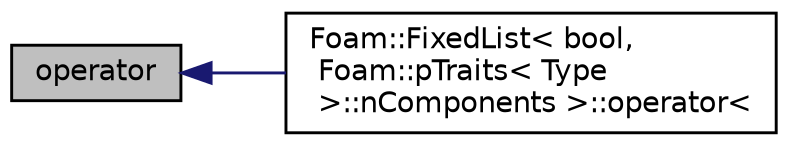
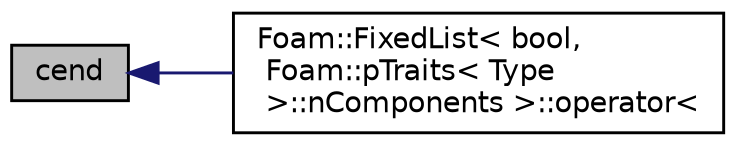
  digraph {
    rankdir=LR
    node [color=black fontname=Helvetica fontsize=10 shape=record]
-   n1 [fillcolor=grey75 fontcolor=black height=0.2 label=operator style=filled width=0.4]
+   n1 [fillcolor=grey75 fontcolor=black height=0.2 label=cend style=filled width=0.4]
    n2 [height=0.2 label="Foam::FixedList\< bool,\l Foam::pTraits\< Type\l \>::nComponents \>::operator\<" width=0.4]
    n1 -> n2 [color=midnightblue dir=back fontname=Helvetica fontsize=10 labelfontname=Helvetica labelfontsize=10 style=solid]
  }
